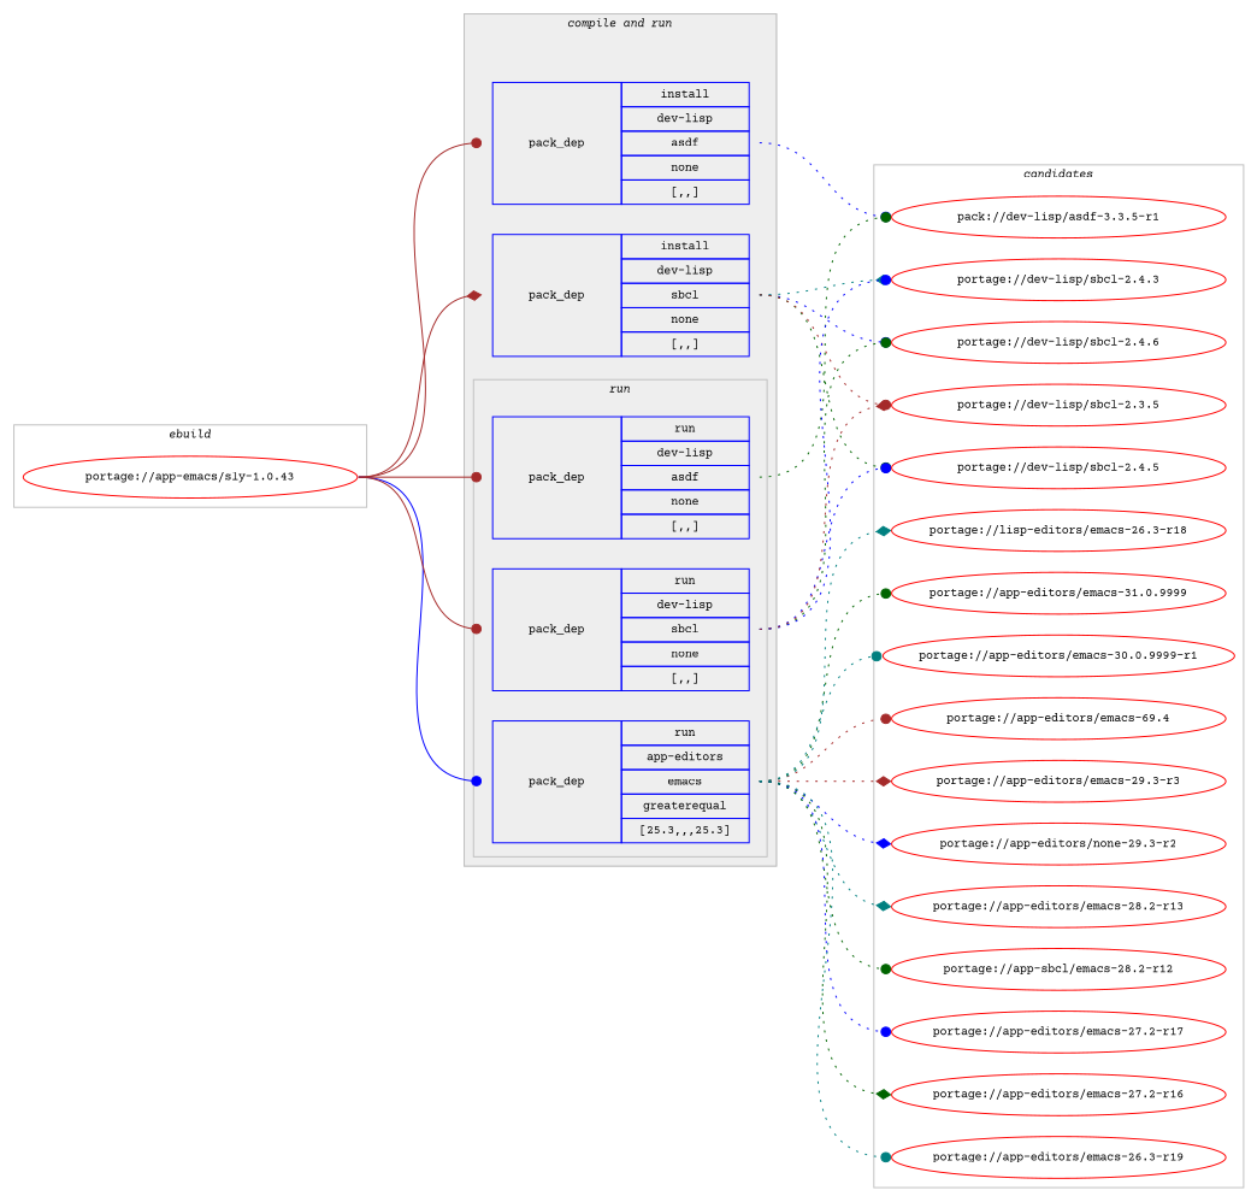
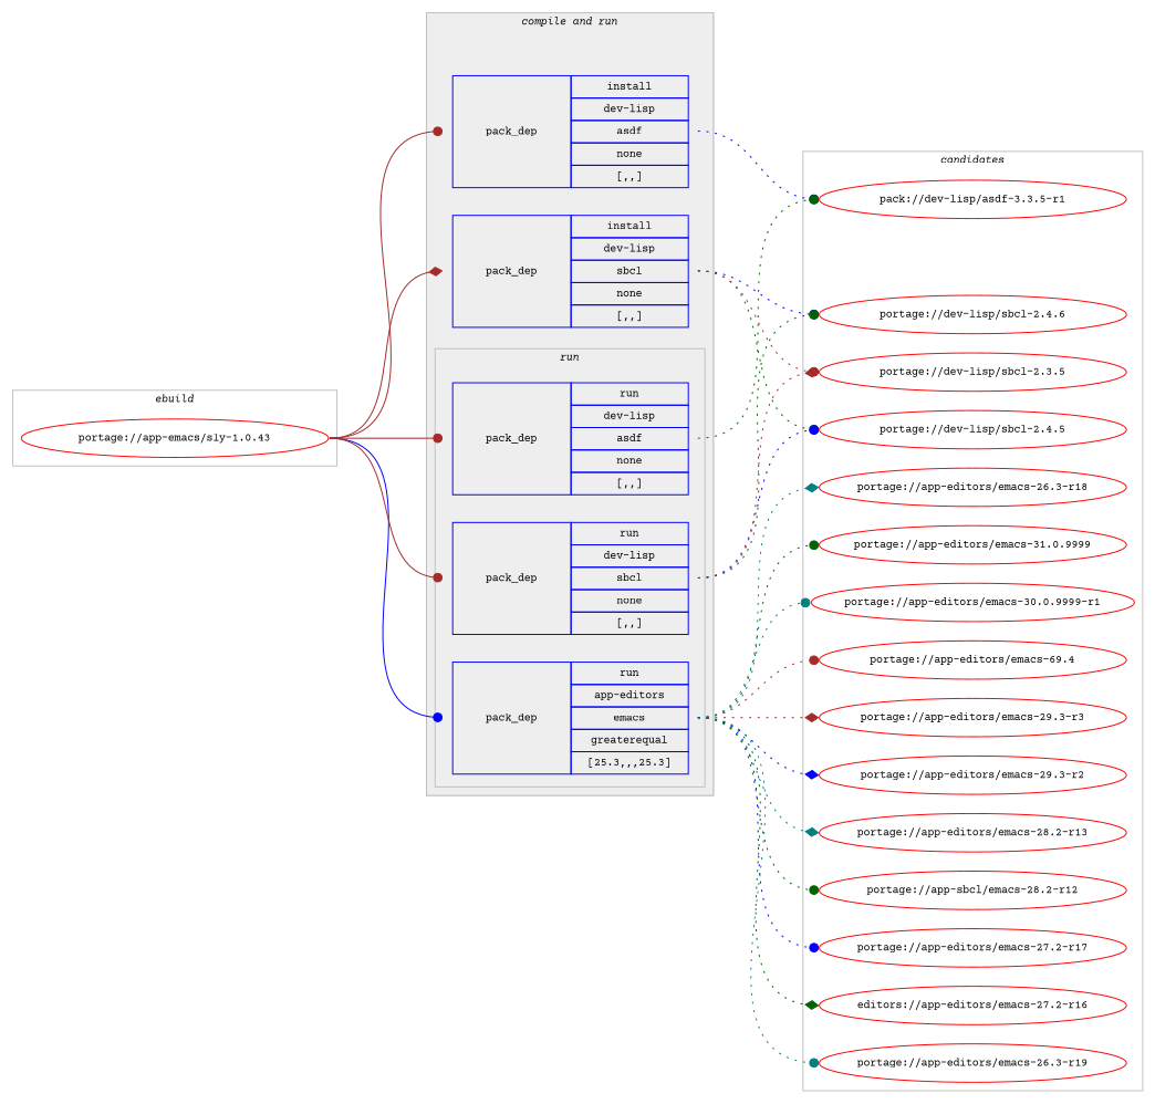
  digraph {
    compound=true
    concentrate=true
    fontname="Courier Prime"
    fontsize=10
    newrank=true
    rankdir=LR
    ranksep=1.5
    node [color=red fontname="Courier Prime" fontsize=10]
    edge [arrowhead=dot color=brown fontname="Courier Prime" headport=w style=dotted tailport=e weight=100]
    n1 [label="portage://app-emacs/sly-1.0.43" width=4]
    n2 [color=blue label=<<TABLE BORDER="0" CELLBORDER="1" CELLSPACING="0" CELLPADDING="4" WIDTH="220"><TR><TD ROWSPAN="6" CELLPADDING="30">pack_dep</TD></TR><TR><TD WIDTH="110">install</TD></TR><TR><TD>dev-lisp</TD></TR><TR><TD>asdf</TD></TR><TR><TD>none</TD></TR><TR><TD>[,,]</TD></TR></TABLE>> shape=none]
    n3 [color=blue label=<<TABLE BORDER="0" CELLBORDER="1" CELLSPACING="0" CELLPADDING="4" WIDTH="220"><TR><TD ROWSPAN="6" CELLPADDING="30">pack_dep</TD></TR><TR><TD WIDTH="110">install</TD></TR><TR><TD>dev-lisp</TD></TR><TR><TD>sbcl</TD></TR><TR><TD>none</TD></TR><TR><TD>[,,]</TD></TR></TABLE>> shape=none]
    n4 [color=blue label=<<TABLE BORDER="0" CELLBORDER="1" CELLSPACING="0" CELLPADDING="4" WIDTH="220"><TR><TD ROWSPAN="6" CELLPADDING="30">pack_dep</TD></TR><TR><TD WIDTH="110">run</TD></TR><TR><TD>app-editors</TD></TR><TR><TD>emacs</TD></TR><TR><TD>greaterequal</TD></TR><TR><TD>[25.3,,,25.3]</TD></TR></TABLE>> shape=none]
    n5 [color=blue label=<<TABLE BORDER="0" CELLBORDER="1" CELLSPACING="0" CELLPADDING="4" WIDTH="220"><TR><TD ROWSPAN="6" CELLPADDING="30">pack_dep</TD></TR><TR><TD WIDTH="110">run</TD></TR><TR><TD>dev-lisp</TD></TR><TR><TD>asdf</TD></TR><TR><TD>none</TD></TR><TR><TD>[,,]</TD></TR></TABLE>> shape=none]
    n6 [color=blue label=<<TABLE BORDER="0" CELLBORDER="1" CELLSPACING="0" CELLPADDING="4" WIDTH="220"><TR><TD ROWSPAN="6" CELLPADDING="30">pack_dep</TD></TR><TR><TD WIDTH="110">run</TD></TR><TR><TD>dev-lisp</TD></TR><TR><TD>sbcl</TD></TR><TR><TD>none</TD></TR><TR><TD>[,,]</TD></TR></TABLE>> shape=none]
    n7 [label="pack://dev-lisp/asdf-3.3.5-r1" width=4]
    n8 [label="portage://dev-lisp/sbcl-2.4.6" width=4]
    n9 [label="portage://dev-lisp/sbcl-2.4.5" width=4]
-   n10 [label="portage://dev-lisp/sbcl-2.4.3" width=4]
    n11 [label="portage://dev-lisp/sbcl-2.3.5" width=4]
    n12 [label="portage://app-editors/emacs-31.0.9999" width=4]
    n13 [label="portage://app-editors/emacs-30.0.9999-r1" width=4]
    n14 [label="portage://app-editors/emacs-69.4" width=4]
    n15 [label="portage://app-editors/emacs-29.3-r3" width=4]
-   n16 [label="portage://app-editors/none-29.3-r2" width=4]
+   n16 [label="portage://app-editors/emacs-29.3-r2" width=4]
    n17 [label="portage://app-editors/emacs-28.2-r13" width=4]
    n18 [label="portage://app-sbcl/emacs-28.2-r12" width=4]
    n19 [label="portage://app-editors/emacs-27.2-r17" width=4]
-   n20 [label="portage://app-editors/emacs-27.2-r16" width=4]
+   n20 [label="editors://app-editors/emacs-27.2-r16" width=4]
    n21 [label="portage://app-editors/emacs-26.3-r19" width=4]
-   n22 [label="portage://lisp-editors/emacs-26.3-r18" width=4]
+   n22 [label="portage://app-editors/emacs-26.3-r18" width=4]
    subgraph cluster_1 {
      color=gray
      label=<<i>ebuild</i>>
      n1
    }
    subgraph cluster_2 {
      color=gray
      label=<<i>dependencies</i>>
      subgraph cluster_3 {
        color=gray
        fillcolor="#eeeeee"
        label=<<i>compile</i>>
        style=filled
        subgraph sub_4 {
          color=gray
          fillcolor="#eeeeee"
          label=<<i>compile</i>>
          style=filled
          n2
        }
        subgraph sub_5 {
          color=gray
          fillcolor="#eeeeee"
          label=<<i>compile</i>>
          style=filled
          n3
        }
      }
      subgraph cluster_6 {
        color=gray
        fillcolor="#eeeeee"
        label=<<i>compile and run</i>>
        style=filled
      }
      subgraph cluster_7 {
        color=gray
        fillcolor="#eeeeee"
        label=<<i>run</i>>
        style=filled
        subgraph sub_8 {
          color=gray
          fillcolor="#eeeeee"
          label=<<i>run</i>>
          style=filled
          n4
        }
        subgraph sub_9 {
          color=gray
          fillcolor="#eeeeee"
          label=<<i>run</i>>
          style=filled
          n5
        }
        subgraph sub_10 {
          color=gray
          fillcolor="#eeeeee"
          label=<<i>run</i>>
          style=filled
          n6
        }
      }
    }
    subgraph cluster_11 {
      color=gray
      label=<<i>candidates</i>>
      rank=same
      subgraph sub_12 {
        color=black
        label=<<i>candidates</i>>
        nodesep=1
        rank=same
        n7
      }
      subgraph sub_13 {
        color=black
        label=<<i>candidates</i>>
        nodesep=1
        rank=same
        n8
        n9
-       n10
        n11
      }
      subgraph sub_14 {
        color=black
        label=<<i>candidates</i>>
        nodesep=1
        rank=same
        n12
        n13
        n14
        n15
        n16
        n17
        n18
        n19
        n20
        n21
        n22
      }
      subgraph sub_15 {
        color=black
        label=<<i>candidates</i>>
        nodesep=1
        rank=same
        n7
      }
      subgraph sub_16 {
        color=black
        label=<<i>candidates</i>>
        nodesep=1
        rank=same
        n8
        n9
-       n10
        n11
      }
    }
    n1 -> n2 [style=solid weight=20]
    n1 -> n3 [arrowhead=diamond style=solid weight=20]
    n1 -> n4 [color=blue style=solid weight=20]
    n1 -> n5 [style=solid weight=20]
    n1 -> n6 [style=solid weight=20]
    n2 -> n7 [color=blue]
    n3 -> n8 [color=blue]
    n3 -> n9 [color=darkgreen]
-   n3 -> n10 [arrowhead=diamond color=teal]
    n3 -> n11
    n4 -> n12 [color=darkgreen]
    n4 -> n13 [color=teal]
    n4 -> n14
    n4 -> n15 [arrowhead=diamond]
    n4 -> n16 [arrowhead=diamond color=blue]
    n4 -> n17 [arrowhead=diamond color=teal]
    n4 -> n18 [color=darkgreen]
    n4 -> n19 [color=blue]
    n4 -> n20 [arrowhead=diamond color=darkgreen]
    n4 -> n21 [color=teal]
    n4 -> n22 [arrowhead=diamond color=teal]
    n5 -> n7 [color=darkgreen]
    n6 -> n8 [color=darkgreen]
    n6 -> n9 [color=blue]
-   n6 -> n10 [color=blue]
    n6 -> n11 [arrowhead=diamond]
  }
